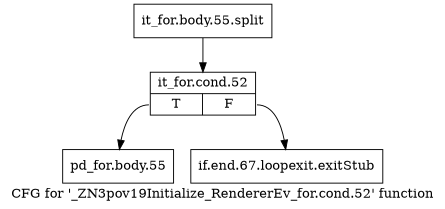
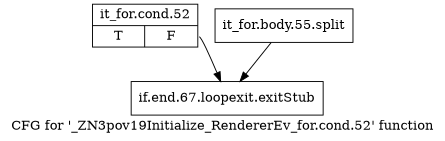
  digraph {
    label="CFG for '_ZN3pov19Initialize_RendererEv_for.cond.52' function"
    node [shape=record]
    n1 [label="{it_for.cond.52|{<s0>T|<s1>F}}"]
    n2 [label="{if.end.67.loopexit.exitStub}"]
-   n3 [label="{pd_for.body.55}"]
    n4 [label="{it_for.body.55.split}"]
    n1 -> n2 [tailport=s1]
-   n1 -> n3 [tailport=s0]
-   n4 -> n1
+   n4 -> n2
  }
